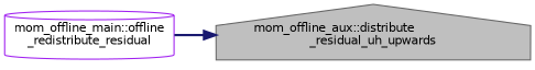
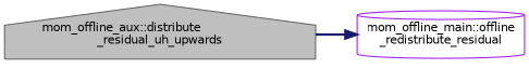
  digraph {
    rankdir=RL
    node [fontname=Helvetica fontsize=10 style=filled]
    n1 [color=gray40 fillcolor=grey75 fontcolor=black height=0.2 label="mom_offline_aux::distribute\l_residual_uh_upwards" shape=house width=0.4]
    n2 [color=purple fillcolor=white height=0.2 label="mom_offline_main::offline\l_redistribute_residual" shape=cylinder width=0.4]
-   n1 -> n2 [color=midnightblue dir=back fontname=Helvetica fontsize=10 labelfontname=Helvetica labelfontsize=10 style=bold]
+   n2 -> n1 [color=midnightblue dir=back fontname=Helvetica fontsize=10 labelfontname=Helvetica labelfontsize=10 style=bold]
  }
